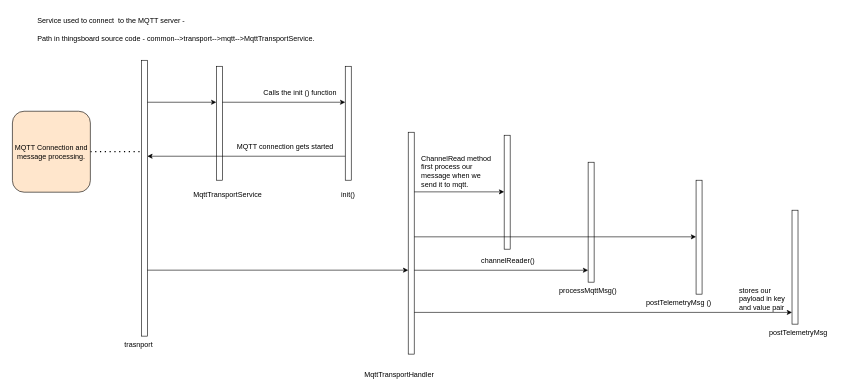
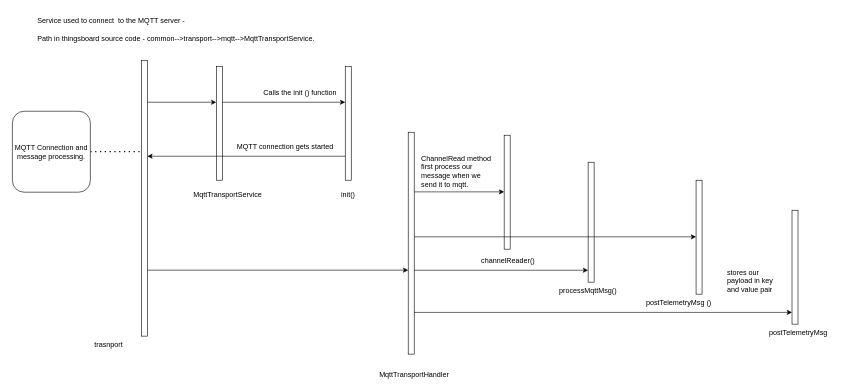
  <mxCell id="0" />
  <mxCell id="1" parent="0" />
  <mxCell id="2" value="Service used to connect&amp;nbsp; to the MQTT server -" style="text;whiteSpace=wrap;html=1;" vertex="1" parent="1"><mxGeometry x="60" y="20" width="360" height="40" as="geometry" /></mxCell>
  <mxCell id="3" value="Path in thingsboard source code - common--&amp;gt;transport--&amp;gt;mqtt--&amp;gt;MqttTransportService." style="text;whiteSpace=wrap;html=1;" vertex="1" parent="1"><mxGeometry x="60" y="50" width="480" height="40" as="geometry" /></mxCell>
  <mxCell id="4" value="" style="group" vertex="1" connectable="0" parent="1"><mxGeometry x="320" y="110" width="290" height="230" as="geometry" /></mxCell>
  <mxCell id="5" value="" style="html=1;points=[];perimeter=orthogonalPerimeter;outlineConnect=0;targetShapes=umlLifeline;portConstraint=eastwest;newEdgeStyle={&quot;edgeStyle&quot;:&quot;elbowEdgeStyle&quot;,&quot;elbow&quot;:&quot;vertical&quot;,&quot;curved&quot;:0,&quot;rounded&quot;:0};" vertex="1" parent="4"><mxGeometry x="40" width="10" height="190" as="geometry" /></mxCell>
  <mxCell id="6" value="" style="html=1;points=[];perimeter=orthogonalPerimeter;outlineConnect=0;targetShapes=umlLifeline;portConstraint=eastwest;newEdgeStyle={&quot;edgeStyle&quot;:&quot;elbowEdgeStyle&quot;,&quot;elbow&quot;:&quot;vertical&quot;,&quot;curved&quot;:0,&quot;rounded&quot;:0};" vertex="1" parent="4"><mxGeometry x="255" width="10" height="190" as="geometry" /></mxCell>
  <mxCell id="7" value="MqttTransportService" style="text;whiteSpace=wrap;html=1;" vertex="1" parent="4"><mxGeometry y="200" width="120" height="30" as="geometry" /></mxCell>
  <mxCell id="8" value="init()" style="text;html=1;strokeColor=none;fillColor=none;align=center;verticalAlign=middle;whiteSpace=wrap;rounded=0;" vertex="1" parent="4"><mxGeometry x="230" y="200" width="60" height="30" as="geometry" /></mxCell>
  <mxCell id="9" value="" style="endArrow=classic;html=1;rounded=0;" edge="1" parent="4" target="6"><mxGeometry width="50" height="50" relative="1" as="geometry"><mxPoint x="50" y="60" as="sourcePoint" /><mxPoint x="100" y="10" as="targetPoint" /></mxGeometry></mxCell>
  <mxCell id="10" value="Calls the init () function" style="text;html=1;strokeColor=none;fillColor=none;align=center;verticalAlign=middle;whiteSpace=wrap;rounded=0;" vertex="1" parent="4"><mxGeometry x="115" y="30" width="130" height="30" as="geometry" /></mxCell>
  <mxCell id="11" value="MQTT connection gets started" style="text;html=1;strokeColor=none;fillColor=none;align=center;verticalAlign=middle;whiteSpace=wrap;rounded=0;" vertex="1" parent="4"><mxGeometry x="70" y="120" width="170" height="30" as="geometry" /></mxCell>
  <mxCell id="12" value="" style="endArrow=classic;html=1;rounded=0;" edge="1" parent="4" target="14"><mxGeometry width="50" height="50" relative="1" as="geometry"><mxPoint x="255" y="150" as="sourcePoint" /><mxPoint x="305" y="100" as="targetPoint" /></mxGeometry></mxCell>
  <mxCell id="13" value="" style="endArrow=none;dashed=1;html=1;dashPattern=1 3;strokeWidth=2;rounded=0;" edge="1" parent="1" source="18" target="14"><mxGeometry width="50" height="50" relative="1" as="geometry"><mxPoint x="80" y="189.5" as="sourcePoint" /><mxPoint x="220" y="189.5" as="targetPoint" /></mxGeometry></mxCell>
  <mxCell id="14" value="" style="html=1;points=[];perimeter=orthogonalPerimeter;outlineConnect=0;targetShapes=umlLifeline;portConstraint=eastwest;newEdgeStyle={&quot;edgeStyle&quot;:&quot;elbowEdgeStyle&quot;,&quot;elbow&quot;:&quot;vertical&quot;,&quot;curved&quot;:0,&quot;rounded&quot;:0};" vertex="1" parent="1"><mxGeometry x="235" y="100" width="10" height="460" as="geometry" /></mxCell>
- <mxCell id="15" value="trasnport" style="text;whiteSpace=wrap;html=1;" vertex="1" parent="1"><mxGeometry x="205" y="560" width="70" height="20" as="geometry" /></mxCell>
+ <mxCell id="15" value="trasnport" style="text;whiteSpace=wrap;html=1;" vertex="1" parent="1"><mxGeometry x="155" y="560" width="70" height="20" as="geometry" /></mxCell>
  <mxCell id="16" value="" style="endArrow=classic;html=1;rounded=0;" edge="1" parent="1" target="5"><mxGeometry width="50" height="50" relative="1" as="geometry"><mxPoint x="245" y="170" as="sourcePoint" /><mxPoint x="295" y="120" as="targetPoint" /></mxGeometry></mxCell>
  <mxCell id="17" value="" style="endArrow=none;dashed=1;html=1;dashPattern=1 3;strokeWidth=2;rounded=0;" edge="1" parent="1" target="18"><mxGeometry width="50" height="50" relative="1" as="geometry"><mxPoint x="80" y="189.5" as="sourcePoint" /><mxPoint x="235" y="190" as="targetPoint" /></mxGeometry></mxCell>
- <mxCell id="18" value="MQTT Connection and message processing." style="rounded=1;whiteSpace=wrap;html=1;fillColor=#ffe6cc;" vertex="1" parent="1"><mxGeometry x="20" y="185" width="130" height="135" as="geometry" /></mxCell>
+ <mxCell id="18" value="MQTT Connection and message processing." style="rounded=1;whiteSpace=wrap;html=1;" vertex="1" parent="1"><mxGeometry x="20" y="185" width="130" height="135" as="geometry" /></mxCell>
  <mxCell id="19" value="" style="html=1;points=[];perimeter=orthogonalPerimeter;outlineConnect=0;targetShapes=umlLifeline;portConstraint=eastwest;newEdgeStyle={&quot;edgeStyle&quot;:&quot;elbowEdgeStyle&quot;,&quot;elbow&quot;:&quot;vertical&quot;,&quot;curved&quot;:0,&quot;rounded&quot;:0};" vertex="1" parent="1"><mxGeometry x="680" y="220" width="10" height="370" as="geometry" /></mxCell>
- <mxCell id="20" value="MqttTransportHandler" style="text;whiteSpace=wrap;html=1;" vertex="1" parent="1"><mxGeometry x="605" y="610" width="130" height="20" as="geometry" /></mxCell>
+ <mxCell id="20" value="MqttTransportHandler" style="text;whiteSpace=wrap;html=1;" vertex="1" parent="1"><mxGeometry x="630" y="610" width="130" height="20" as="geometry" /></mxCell>
  <mxCell id="21" value="" style="html=1;points=[];perimeter=orthogonalPerimeter;outlineConnect=0;targetShapes=umlLifeline;portConstraint=eastwest;newEdgeStyle={&quot;edgeStyle&quot;:&quot;elbowEdgeStyle&quot;,&quot;elbow&quot;:&quot;vertical&quot;,&quot;curved&quot;:0,&quot;rounded&quot;:0};" vertex="1" parent="1"><mxGeometry x="840" y="225" width="10" height="190" as="geometry" /></mxCell>
  <mxCell id="22" value="channelReader()" style="text;whiteSpace=wrap;html=1;" vertex="1" parent="1"><mxGeometry x="800" y="420" width="100" height="30" as="geometry" /></mxCell>
  <mxCell id="23" value="&lt;div style=&quot;&quot;&gt;&lt;span style=&quot;background-color: initial;&quot;&gt;ChannelRead method first process our message when we send it to mqtt.&lt;/span&gt;&lt;/div&gt;" style="text;whiteSpace=wrap;html=1;align=left;" vertex="1" parent="1"><mxGeometry x="700" y="250" width="130" height="70" as="geometry" /></mxCell>
  <mxCell id="24" value="processMqttMsg()" style="text;whiteSpace=wrap;html=1;" vertex="1" parent="1"><mxGeometry x="930" y="470" width="100" height="20" as="geometry" /></mxCell>
  <mxCell id="25" value="" style="html=1;points=[];perimeter=orthogonalPerimeter;outlineConnect=0;targetShapes=umlLifeline;portConstraint=eastwest;newEdgeStyle={&quot;edgeStyle&quot;:&quot;elbowEdgeStyle&quot;,&quot;elbow&quot;:&quot;vertical&quot;,&quot;curved&quot;:0,&quot;rounded&quot;:0};" vertex="1" parent="1"><mxGeometry x="980" y="270" width="10" height="200" as="geometry" /></mxCell>
  <mxCell id="26" value="" style="endArrow=classic;html=1;rounded=0;exitX=1;exitY=0.622;exitDx=0;exitDy=0;exitPerimeter=0;" edge="1" parent="1" source="19" target="25"><mxGeometry width="50" height="50" relative="1" as="geometry"><mxPoint x="700" y="460" as="sourcePoint" /><mxPoint x="1000" y="364.44" as="targetPoint" /></mxGeometry></mxCell>
  <mxCell id="27" value="postTelemetryMsg ()" style="text;whiteSpace=wrap;html=1;" vertex="1" parent="1"><mxGeometry x="1075" y="490" width="145" height="30" as="geometry" /></mxCell>
  <mxCell id="28" value="" style="html=1;points=[];perimeter=orthogonalPerimeter;outlineConnect=0;targetShapes=umlLifeline;portConstraint=eastwest;newEdgeStyle={&quot;edgeStyle&quot;:&quot;elbowEdgeStyle&quot;,&quot;elbow&quot;:&quot;vertical&quot;,&quot;curved&quot;:0,&quot;rounded&quot;:0};" vertex="1" parent="1"><mxGeometry x="1160" y="300" width="10" height="190" as="geometry" /></mxCell>
  <mxCell id="29" value="" style="endArrow=classic;html=1;rounded=0;exitX=1;exitY=0.789;exitDx=0;exitDy=0;exitPerimeter=0;" edge="1" parent="1" target="28"><mxGeometry width="50" height="50" relative="1" as="geometry"><mxPoint x="690" y="394.44" as="sourcePoint" /><mxPoint x="980" y="394.44" as="targetPoint" /></mxGeometry></mxCell>
  <mxCell id="30" value="postTelemetryMsg" style="text;whiteSpace=wrap;html=1;" vertex="1" parent="1"><mxGeometry x="1280" y="540" width="130" height="40" as="geometry" /></mxCell>
  <mxCell id="31" value="" style="html=1;points=[];perimeter=orthogonalPerimeter;outlineConnect=0;targetShapes=umlLifeline;portConstraint=eastwest;newEdgeStyle={&quot;edgeStyle&quot;:&quot;elbowEdgeStyle&quot;,&quot;elbow&quot;:&quot;vertical&quot;,&quot;curved&quot;:0,&quot;rounded&quot;:0};" vertex="1" parent="1"><mxGeometry x="1320" y="350" width="10" height="190" as="geometry" /></mxCell>
  <mxCell id="32" value="" style="endArrow=classic;html=1;rounded=0;exitX=1;exitY=0.789;exitDx=0;exitDy=0;exitPerimeter=0;" edge="1" parent="1" target="31"><mxGeometry width="50" height="50" relative="1" as="geometry"><mxPoint x="690" y="520.44" as="sourcePoint" /><mxPoint x="1160" y="520" as="targetPoint" /></mxGeometry></mxCell>
- <mxCell id="33" value="stores our payload in key and value pair" style="text;whiteSpace=wrap;html=1;" vertex="1" parent="1"><mxGeometry x="1230" y="470" width="90" height="40" as="geometry" /></mxCell>
+ <mxCell id="33" value="stores our payload in key and value pair" style="text;whiteSpace=wrap;html=1;" vertex="1" parent="1"><mxGeometry x="1210" y="440" width="90" height="40" as="geometry" /></mxCell>
  <mxCell id="34" value="" style="endArrow=classic;html=1;rounded=0;" edge="1" parent="1" target="19"><mxGeometry width="50" height="50" relative="1" as="geometry"><mxPoint x="245" y="450" as="sourcePoint" /><mxPoint x="295" y="400" as="targetPoint" /></mxGeometry></mxCell>
  <mxCell id="35" value="" style="endArrow=classic;html=1;rounded=0;" edge="1" parent="1"><mxGeometry width="50" height="50" relative="1" as="geometry"><mxPoint x="690" y="319.44" as="sourcePoint" /><mxPoint x="840" y="319.44" as="targetPoint" /></mxGeometry></mxCell>
